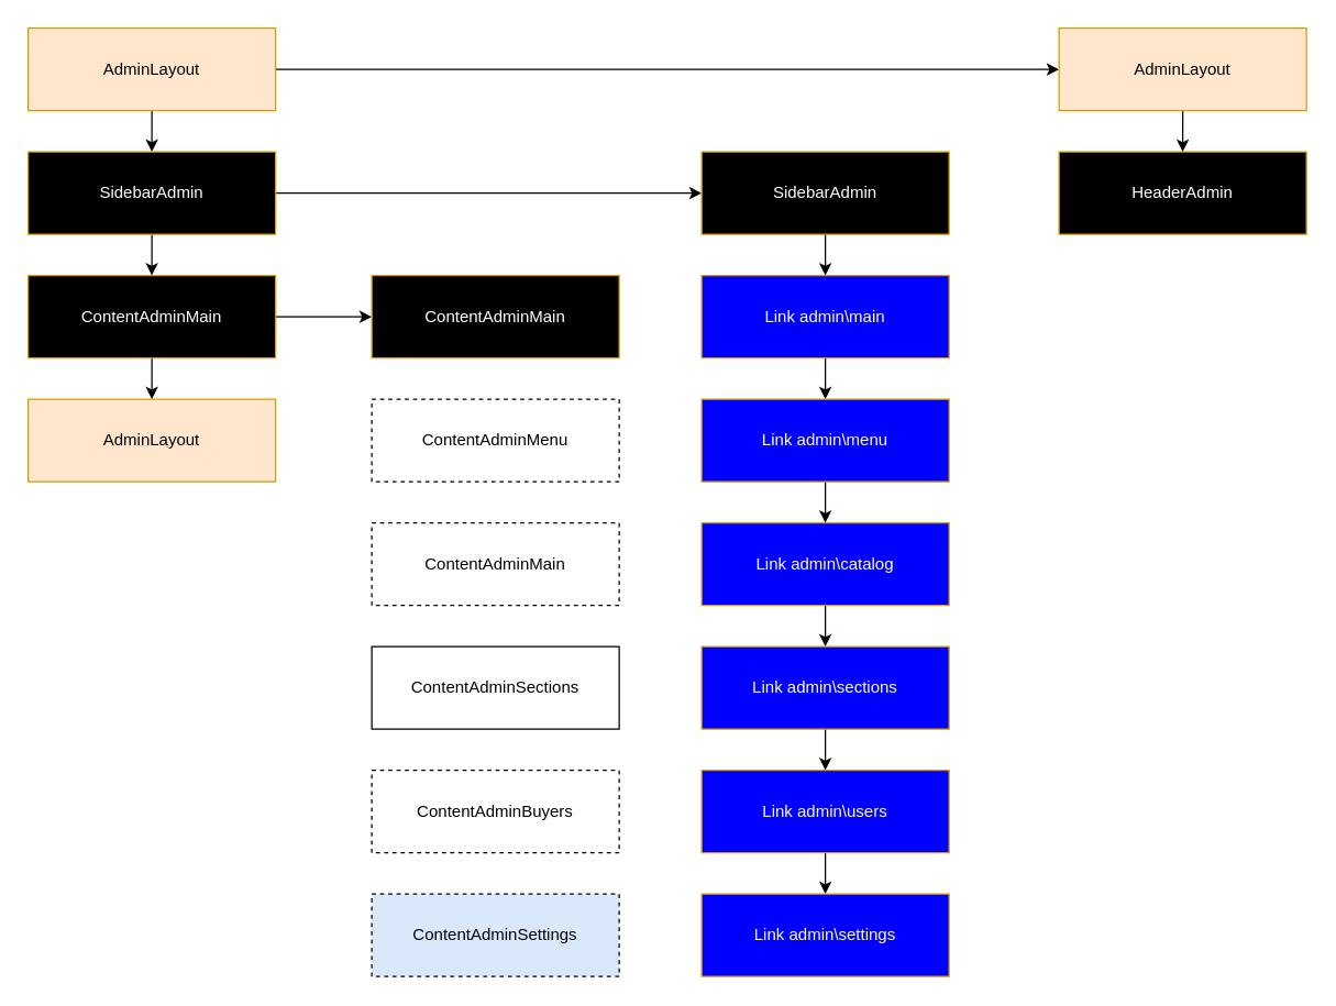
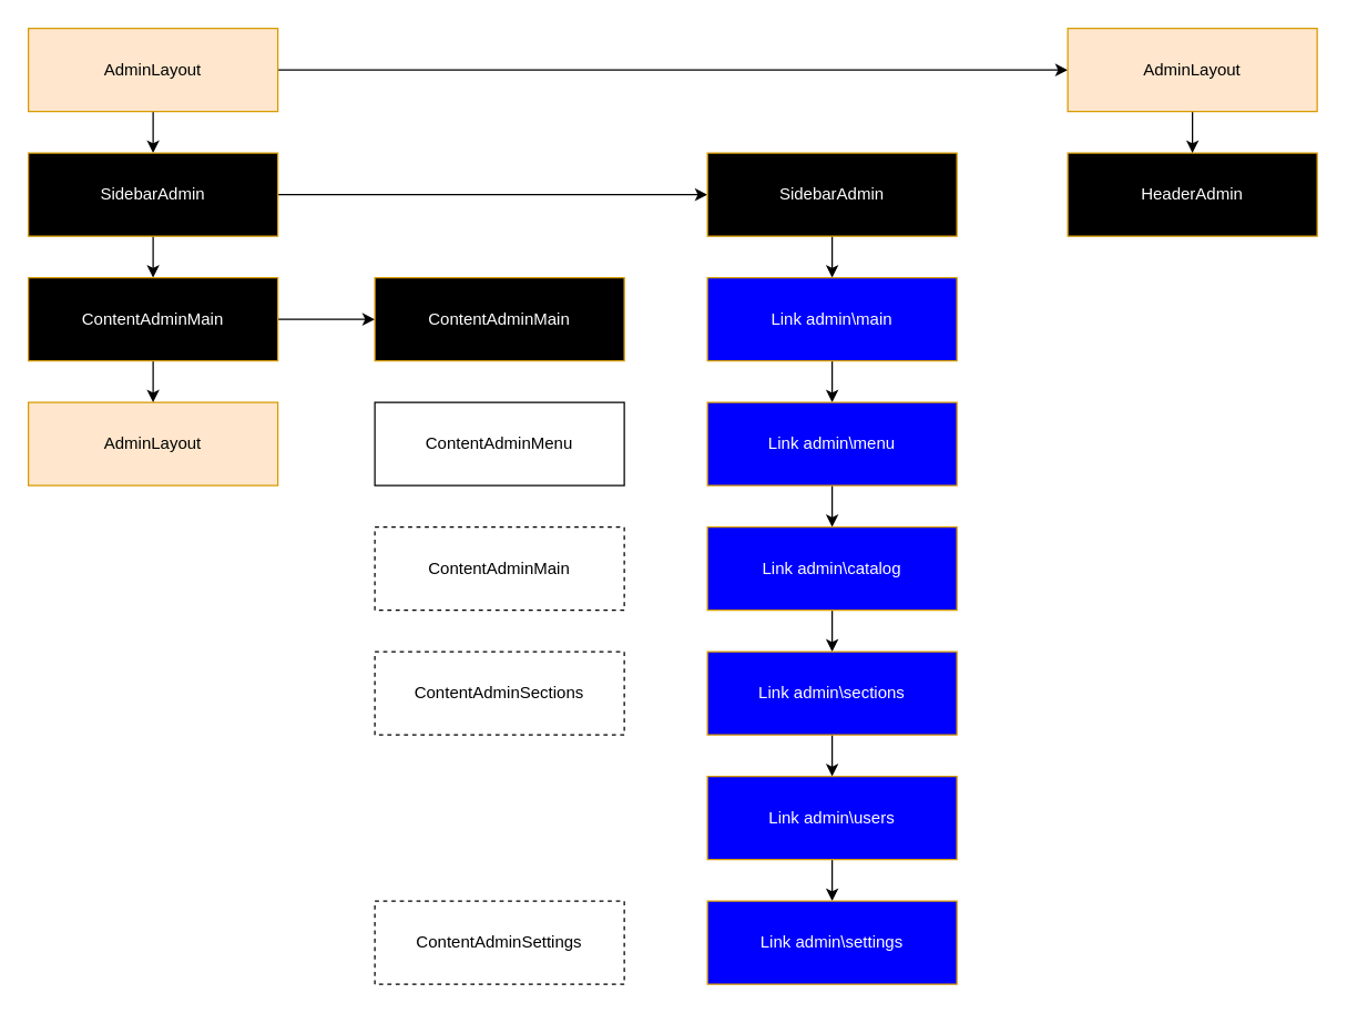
  <mxCell id="0" />
  <mxCell id="1" parent="0" />
  <mxCell id="2" style="edgeStyle=orthogonalEdgeStyle;rounded=0;orthogonalLoop=1;jettySize=auto;html=1;exitX=1;exitY=0.5;exitDx=0;exitDy=0;entryX=0;entryY=0.5;entryDx=0;entryDy=0;fontColor=#FFFFFF;" parent="1" source="4" target="29" edge="1"><mxGeometry relative="1" as="geometry" /></mxCell>
  <mxCell id="3" value="" style="edgeStyle=orthogonalEdgeStyle;rounded=0;orthogonalLoop=1;jettySize=auto;html=1;" parent="1" source="4" target="9" edge="1"><mxGeometry relative="1" as="geometry" /></mxCell>
  <mxCell id="4" value="AdminLayout" style="rounded=0;whiteSpace=wrap;html=1;fillColor=#ffe6cc;strokeColor=#d79b00;" parent="1" vertex="1"><mxGeometry x="20" y="20" width="180" height="60" as="geometry" /></mxCell>
  <mxCell id="5" value="AdminLayout" style="rounded=0;whiteSpace=wrap;html=1;fillColor=#ffe6cc;strokeColor=#d79b00;" parent="1" vertex="1"><mxGeometry x="20" y="290" width="180" height="60" as="geometry" /></mxCell>
  <mxCell id="6" value="HeaderAdmin" style="rounded=0;whiteSpace=wrap;html=1;fillColor=#000000;strokeColor=#d79b00;fontColor=#FFFFFF;" parent="1" vertex="1"><mxGeometry x="770" y="110" width="180" height="60" as="geometry" /></mxCell>
  <mxCell id="7" style="edgeStyle=orthogonalEdgeStyle;rounded=0;orthogonalLoop=1;jettySize=auto;html=1;exitX=0.5;exitY=1;exitDx=0;exitDy=0;entryX=0.5;entryY=0;entryDx=0;entryDy=0;fontColor=#FFFFFF;" parent="1" source="9" target="12" edge="1"><mxGeometry relative="1" as="geometry" /></mxCell>
  <mxCell id="8" style="edgeStyle=orthogonalEdgeStyle;rounded=0;orthogonalLoop=1;jettySize=auto;html=1;exitX=1;exitY=0.5;exitDx=0;exitDy=0;fontColor=#FFFFFF;" parent="1" source="9" target="14" edge="1"><mxGeometry relative="1" as="geometry" /></mxCell>
  <mxCell id="9" value="SidebarAdmin" style="rounded=0;whiteSpace=wrap;html=1;fillColor=#000000;strokeColor=#d79b00;fontColor=#FFFFFF;" parent="1" vertex="1"><mxGeometry x="20" y="110" width="180" height="60" as="geometry" /></mxCell>
  <mxCell id="10" style="edgeStyle=orthogonalEdgeStyle;rounded=0;orthogonalLoop=1;jettySize=auto;html=1;exitX=0.5;exitY=1;exitDx=0;exitDy=0;fontColor=#FFFFFF;" parent="1" source="12" target="5" edge="1"><mxGeometry relative="1" as="geometry" /></mxCell>
  <mxCell id="11" value="" style="edgeStyle=orthogonalEdgeStyle;rounded=0;orthogonalLoop=1;jettySize=auto;html=1;fontColor=#FFFFFF;" parent="1" source="12" target="26" edge="1"><mxGeometry relative="1" as="geometry" /></mxCell>
  <mxCell id="12" value="ContentAdminMain" style="rounded=0;whiteSpace=wrap;html=1;fillColor=#000000;strokeColor=#d79b00;fontColor=#FFFFFF;" parent="1" vertex="1"><mxGeometry x="20" y="200" width="180" height="60" as="geometry" /></mxCell>
  <mxCell id="13" style="edgeStyle=orthogonalEdgeStyle;rounded=0;orthogonalLoop=1;jettySize=auto;html=1;exitX=0.5;exitY=1;exitDx=0;exitDy=0;entryX=0.5;entryY=0;entryDx=0;entryDy=0;fontColor=#FFFFFF;" parent="1" source="14" target="16" edge="1"><mxGeometry relative="1" as="geometry" /></mxCell>
  <mxCell id="14" value="SidebarAdmin" style="rounded=0;whiteSpace=wrap;html=1;fillColor=#000000;strokeColor=#d79b00;fontColor=#FFFFFF;" parent="1" vertex="1"><mxGeometry x="510" y="110" width="180" height="60" as="geometry" /></mxCell>
  <mxCell id="15" style="edgeStyle=orthogonalEdgeStyle;rounded=0;orthogonalLoop=1;jettySize=auto;html=1;exitX=0.5;exitY=1;exitDx=0;exitDy=0;entryX=0.5;entryY=0;entryDx=0;entryDy=0;fontColor=#FFFFFF;" parent="1" source="16" target="18" edge="1"><mxGeometry relative="1" as="geometry" /></mxCell>
  <mxCell id="16" value="Link admin\main" style="rounded=0;whiteSpace=wrap;html=1;fillColor=#0000FF;strokeColor=#d79b00;fontColor=#FFFFFF;" parent="1" vertex="1"><mxGeometry x="510" y="200" width="180" height="60" as="geometry" /></mxCell>
  <mxCell id="17" value="" style="edgeStyle=orthogonalEdgeStyle;rounded=0;orthogonalLoop=1;jettySize=auto;html=1;fontColor=#FFFFFF;" parent="1" source="18" target="20" edge="1"><mxGeometry relative="1" as="geometry" /></mxCell>
  <mxCell id="18" value="Link admin\menu" style="rounded=0;whiteSpace=wrap;html=1;fillColor=#0000FF;strokeColor=#d79b00;fontColor=#FFFFFF;" parent="1" vertex="1"><mxGeometry x="510" y="290" width="180" height="60" as="geometry" /></mxCell>
  <mxCell id="19" value="" style="edgeStyle=orthogonalEdgeStyle;rounded=0;orthogonalLoop=1;jettySize=auto;html=1;fontColor=#FFFFFF;" parent="1" source="20" target="22" edge="1"><mxGeometry relative="1" as="geometry" /></mxCell>
  <mxCell id="20" value="Link admin\catalog" style="rounded=0;whiteSpace=wrap;html=1;fillColor=#0000FF;strokeColor=#d79b00;fontColor=#FFFFFF;" parent="1" vertex="1"><mxGeometry x="510" y="380" width="180" height="60" as="geometry" /></mxCell>
  <mxCell id="21" value="" style="edgeStyle=orthogonalEdgeStyle;rounded=0;orthogonalLoop=1;jettySize=auto;html=1;fontColor=#FFFFFF;" parent="1" source="22" target="24" edge="1"><mxGeometry relative="1" as="geometry" /></mxCell>
  <mxCell id="22" value="Link admin\sections" style="rounded=0;whiteSpace=wrap;html=1;fillColor=#0000FF;strokeColor=#d79b00;fontColor=#FFFFFF;" parent="1" vertex="1"><mxGeometry x="510" y="470" width="180" height="60" as="geometry" /></mxCell>
  <mxCell id="23" value="" style="edgeStyle=orthogonalEdgeStyle;rounded=0;orthogonalLoop=1;jettySize=auto;html=1;fontColor=#FFFFFF;" parent="1" source="24" target="25" edge="1"><mxGeometry relative="1" as="geometry" /></mxCell>
  <mxCell id="24" value="Link admin\users" style="rounded=0;whiteSpace=wrap;html=1;fillColor=#0000FF;strokeColor=#d79b00;fontColor=#FFFFFF;" parent="1" vertex="1"><mxGeometry x="510" y="560" width="180" height="60" as="geometry" /></mxCell>
  <mxCell id="25" value="Link admin\settings" style="rounded=0;whiteSpace=wrap;html=1;fillColor=#0000FF;strokeColor=#d79b00;fontColor=#FFFFFF;" parent="1" vertex="1"><mxGeometry x="510" y="650" width="180" height="60" as="geometry" /></mxCell>
  <mxCell id="26" value="ContentAdminMain" style="rounded=0;whiteSpace=wrap;html=1;fillColor=#000000;strokeColor=#d79b00;fontColor=#FFFFFF;" parent="1" vertex="1"><mxGeometry x="270" y="200" width="180" height="60" as="geometry" /></mxCell>
  <mxCell id="27" value="Text" style="text;html=1;align=center;verticalAlign=middle;resizable=0;points=[];autosize=1;strokeColor=none;fillColor=none;fontColor=#FFFFFF;" parent="1" vertex="1"><mxGeometry x="790" y="330" width="40" height="20" as="geometry" /></mxCell>
  <mxCell id="28" value="" style="edgeStyle=orthogonalEdgeStyle;rounded=0;orthogonalLoop=1;jettySize=auto;html=1;fontColor=#FFFFFF;" parent="1" source="29" target="6" edge="1"><mxGeometry relative="1" as="geometry" /></mxCell>
  <mxCell id="29" value="AdminLayout" style="rounded=0;whiteSpace=wrap;html=1;fillColor=#ffe6cc;strokeColor=#d79b00;" parent="1" vertex="1"><mxGeometry x="770" y="20" width="180" height="60" as="geometry" /></mxCell>
- <mxCell id="30" value="ContentAdminMenu" style="rounded=0;whiteSpace=wrap;html=1;fillColor=#FFFFFF;strokeColor=#000000;fontColor=#000000;fillStyle=auto;dashed=1;" vertex="1" parent="1"><mxGeometry x="270" y="290" width="180" height="60" as="geometry" /></mxCell>
+ <mxCell id="30" value="ContentAdminMenu" style="rounded=0;whiteSpace=wrap;html=1;fillColor=#FFFFFF;strokeColor=#000000;fontColor=#000000;fillStyle=auto;dashed=0;" vertex="1" parent="1"><mxGeometry x="270" y="290" width="180" height="60" as="geometry" /></mxCell>
  <mxCell id="31" value="ContentAdminMain" style="rounded=0;whiteSpace=wrap;html=1;fillColor=#FFFFFF;strokeColor=#000000;fontColor=#000000;fillStyle=auto;dashed=1;" vertex="1" parent="1"><mxGeometry x="270" y="380" width="180" height="60" as="geometry" /></mxCell>
- <mxCell id="32" value="ContentAdminSections" style="rounded=0;whiteSpace=wrap;html=1;fillColor=#FFFFFF;strokeColor=#000000;fontColor=#000000;fillStyle=auto;dashed=0;" vertex="1" parent="1"><mxGeometry x="270" y="470" width="180" height="60" as="geometry" /></mxCell>
- <mxCell id="33" value="ContentAdminBuyers" style="rounded=0;whiteSpace=wrap;html=1;fillColor=#FFFFFF;strokeColor=#000000;fontColor=#000000;fillStyle=auto;dashed=1;" vertex="1" parent="1"><mxGeometry x="270" y="560" width="180" height="60" as="geometry" /></mxCell>
- <mxCell id="34" value="ContentAdminSettings" style="rounded=0;whiteSpace=wrap;html=1;fillColor=#dae8fc;strokeColor=#000000;fontColor=#000000;fillStyle=auto;dashed=1;" vertex="1" parent="1"><mxGeometry x="270" y="650" width="180" height="60" as="geometry" /></mxCell>
+ <mxCell id="32" value="ContentAdminSections" style="rounded=0;whiteSpace=wrap;html=1;fillColor=#FFFFFF;strokeColor=#000000;fontColor=#000000;fillStyle=auto;dashed=1;" vertex="1" parent="1"><mxGeometry x="270" y="470" width="180" height="60" as="geometry" /></mxCell>
+ <mxCell id="34" value="ContentAdminSettings" style="rounded=0;whiteSpace=wrap;html=1;fillColor=#FFFFFF;strokeColor=#000000;fontColor=#000000;fillStyle=auto;dashed=1;" vertex="1" parent="1"><mxGeometry x="270" y="650" width="180" height="60" as="geometry" /></mxCell>
